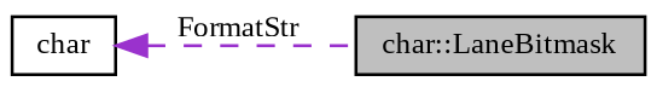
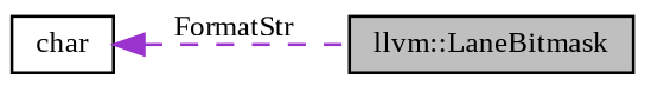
  digraph {
    rankdir=LR
    fontname="Liberation Serif"
    node [color=black fontname="Liberation Serif" fontsize=10 shape=box]
-   n1 [fillcolor=grey75 fontcolor=black height=0.2 label="char::LaneBitmask" style=filled width=0.4]
+   n1 [fillcolor=grey75 fontcolor=black height=0.2 label="llvm::LaneBitmask" style=filled width=0.4]
    n2 [height=0.2 label=char width=0.4]
    n2 -> n1 [color=darkorchid3 dir=back fontname="Liberation Serif" fontsize=10 label=" FormatStr" labelfontname=Helvetica labelfontsize=10 style=dashed]
  }
